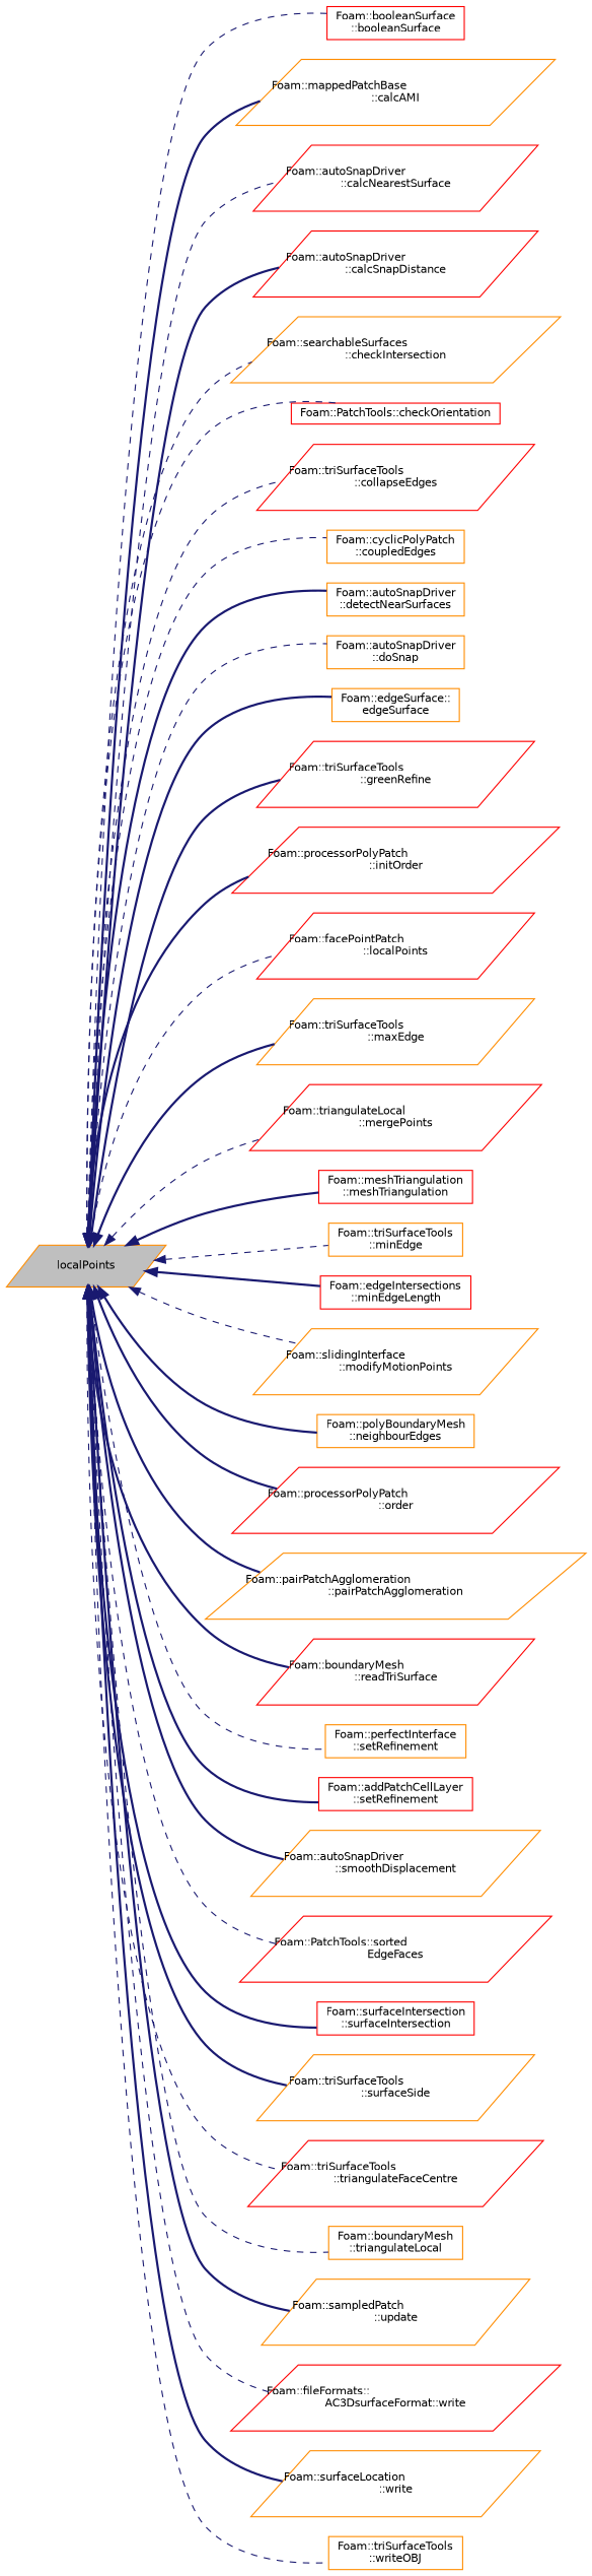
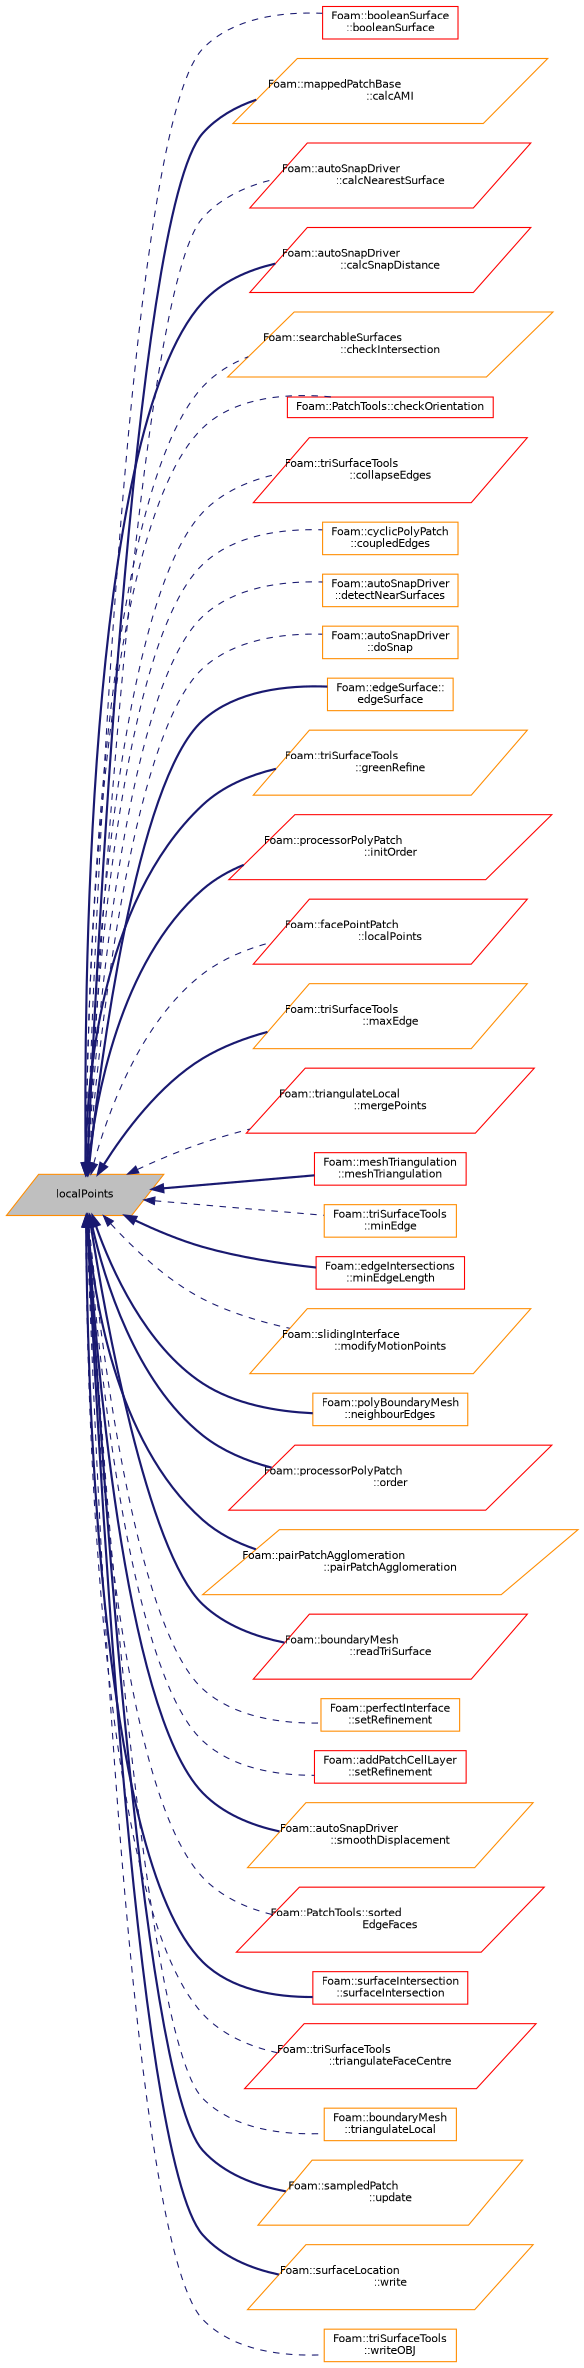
  digraph {
    rankdir=LR
    node [color=darkorange fontname=Helvetica fontsize=10 shape=parallelogram]
    edge [color=midnightblue dir=back fontname=Helvetica fontsize=10 labelfontname=Helvetica labelfontsize=10 style=dashed]
    n1 [fillcolor=grey75 fontcolor=black height=0.2 label=localPoints style=filled width=0.4]
    n2 [color=red height=0.2 label="Foam::booleanSurface\l::booleanSurface" shape=box width=0.4]
    n3 [height=0.2 label="Foam::mappedPatchBase\l::calcAMI" width=0.4]
    n4 [color=red height=0.2 label="Foam::autoSnapDriver\l::calcNearestSurface" width=0.4]
    n5 [color=red height=0.2 label="Foam::autoSnapDriver\l::calcSnapDistance" width=0.4]
    n6 [height=0.2 label="Foam::searchableSurfaces\l::checkIntersection" width=0.4]
    n7 [color=red height=0.2 label="Foam::PatchTools::checkOrientation" shape=box width=0.4]
    n8 [color=red height=0.2 label="Foam::triSurfaceTools\l::collapseEdges" width=0.4]
    n9 [height=0.2 label="Foam::cyclicPolyPatch\l::coupledEdges" shape=box width=0.4]
    n10 [height=0.2 label="Foam::autoSnapDriver\l::detectNearSurfaces" shape=box width=0.4]
    n11 [height=0.2 label="Foam::autoSnapDriver\l::doSnap" shape=box width=0.4]
    n12 [height=0.2 label="Foam::edgeSurface::\ledgeSurface" shape=box width=0.4]
-   n13 [color=red height=0.2 label="Foam::triSurfaceTools\l::greenRefine" width=0.4]
+   n13 [height=0.2 label="Foam::triSurfaceTools\l::greenRefine" width=0.4]
    n14 [color=red height=0.2 label="Foam::processorPolyPatch\l::initOrder" width=0.4]
    n15 [color=red height=0.2 label="Foam::facePointPatch\l::localPoints" width=0.4]
    n16 [height=0.2 label="Foam::triSurfaceTools\l::maxEdge" width=0.4]
    n17 [color=red height=0.2 label="Foam::triangulateLocal\l::mergePoints" width=0.4]
    n18 [color=red height=0.2 label="Foam::meshTriangulation\l::meshTriangulation" shape=box width=0.4]
    n19 [height=0.2 label="Foam::triSurfaceTools\l::minEdge" shape=box width=0.4]
    n20 [color=red height=0.2 label="Foam::edgeIntersections\l::minEdgeLength" shape=box width=0.4]
    n21 [height=0.2 label="Foam::slidingInterface\l::modifyMotionPoints" width=0.4]
    n22 [height=0.2 label="Foam::polyBoundaryMesh\l::neighbourEdges" shape=box width=0.4]
    n23 [color=red height=0.2 label="Foam::processorPolyPatch\l::order" width=0.4]
    n24 [height=0.2 label="Foam::pairPatchAgglomeration\l::pairPatchAgglomeration" width=0.4]
    n25 [color=red height=0.2 label="Foam::boundaryMesh\l::readTriSurface" width=0.4]
    n26 [height=0.2 label="Foam::perfectInterface\l::setRefinement" shape=box width=0.4]
    n27 [color=red height=0.2 label="Foam::addPatchCellLayer\l::setRefinement" shape=box width=0.4]
    n28 [height=0.2 label="Foam::autoSnapDriver\l::smoothDisplacement" width=0.4]
    n29 [color=red height=0.2 label="Foam::PatchTools::sorted\lEdgeFaces" width=0.4]
    n30 [color=red height=0.2 label="Foam::surfaceIntersection\l::surfaceIntersection" shape=box width=0.4]
-   n31 [height=0.2 label="Foam::triSurfaceTools\l::surfaceSide" width=0.4]
    n32 [color=red height=0.2 label="Foam::triSurfaceTools\l::triangulateFaceCentre" width=0.4]
    n33 [height=0.2 label="Foam::boundaryMesh\l::triangulateLocal" shape=box width=0.4]
    n34 [height=0.2 label="Foam::sampledPatch\l::update" width=0.4]
-   n35 [color=red height=0.2 label="Foam::fileFormats::\lAC3DsurfaceFormat::write" width=0.4]
    n36 [height=0.2 label="Foam::surfaceLocation\l::write" width=0.4]
    n37 [height=0.2 label="Foam::triSurfaceTools\l::writeOBJ" shape=box width=0.4]
    n1 -> n2
    n1 -> n3 [style=bold]
    n1 -> n4
    n1 -> n5 [style=bold]
    n1 -> n6
    n1 -> n7
    n1 -> n8
    n1 -> n9
-   n1 -> n10 [style=bold]
+   n1 -> n10
    n1 -> n11
    n1 -> n12 [style=bold]
    n1 -> n13 [style=bold]
    n1 -> n14 [style=bold]
    n1 -> n15
    n1 -> n16 [style=bold]
    n1 -> n17
    n1 -> n18 [style=bold]
    n1 -> n19
    n1 -> n20 [style=bold]
    n1 -> n21
    n1 -> n22 [style=bold]
    n1 -> n23 [style=bold]
    n1 -> n24 [style=bold]
    n1 -> n25 [style=bold]
    n1 -> n26
-   n1 -> n27 [style=bold]
+   n1 -> n27
    n1 -> n28 [style=bold]
    n1 -> n29
    n1 -> n30 [style=bold]
-   n1 -> n31 [style=bold]
    n1 -> n32
    n1 -> n33
    n1 -> n34 [style=bold]
-   n1 -> n35
    n1 -> n36 [style=bold]
    n1 -> n37
  }
